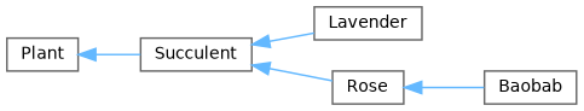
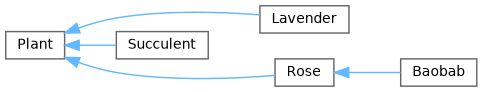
  digraph {
    rankdir=LR
    node [color=grey40 fillcolor=white fontname=Helvetica fontsize=10 shape=box style=filled]
    edge [color=steelblue1 dir=back fontname=Helvetica fontsize=10 labelfontname=Helvetica labelfontsize=10 style=solid]
    n1 [height=0.2 label=Plant width=0.4]
    n2 [height=0.2 label=Lavender width=0.4]
    n3 [height=0.2 label=Rose width=0.4]
    n4 [height=0.2 label=Succulent width=0.4]
    n5 [height=0.2 label=Baobab width=0.4]
-   n4 -> n2
-   n4 -> n3
+   n1 -> n2
+   n1 -> n3
    n1 -> n4
    n3 -> n5
  }
